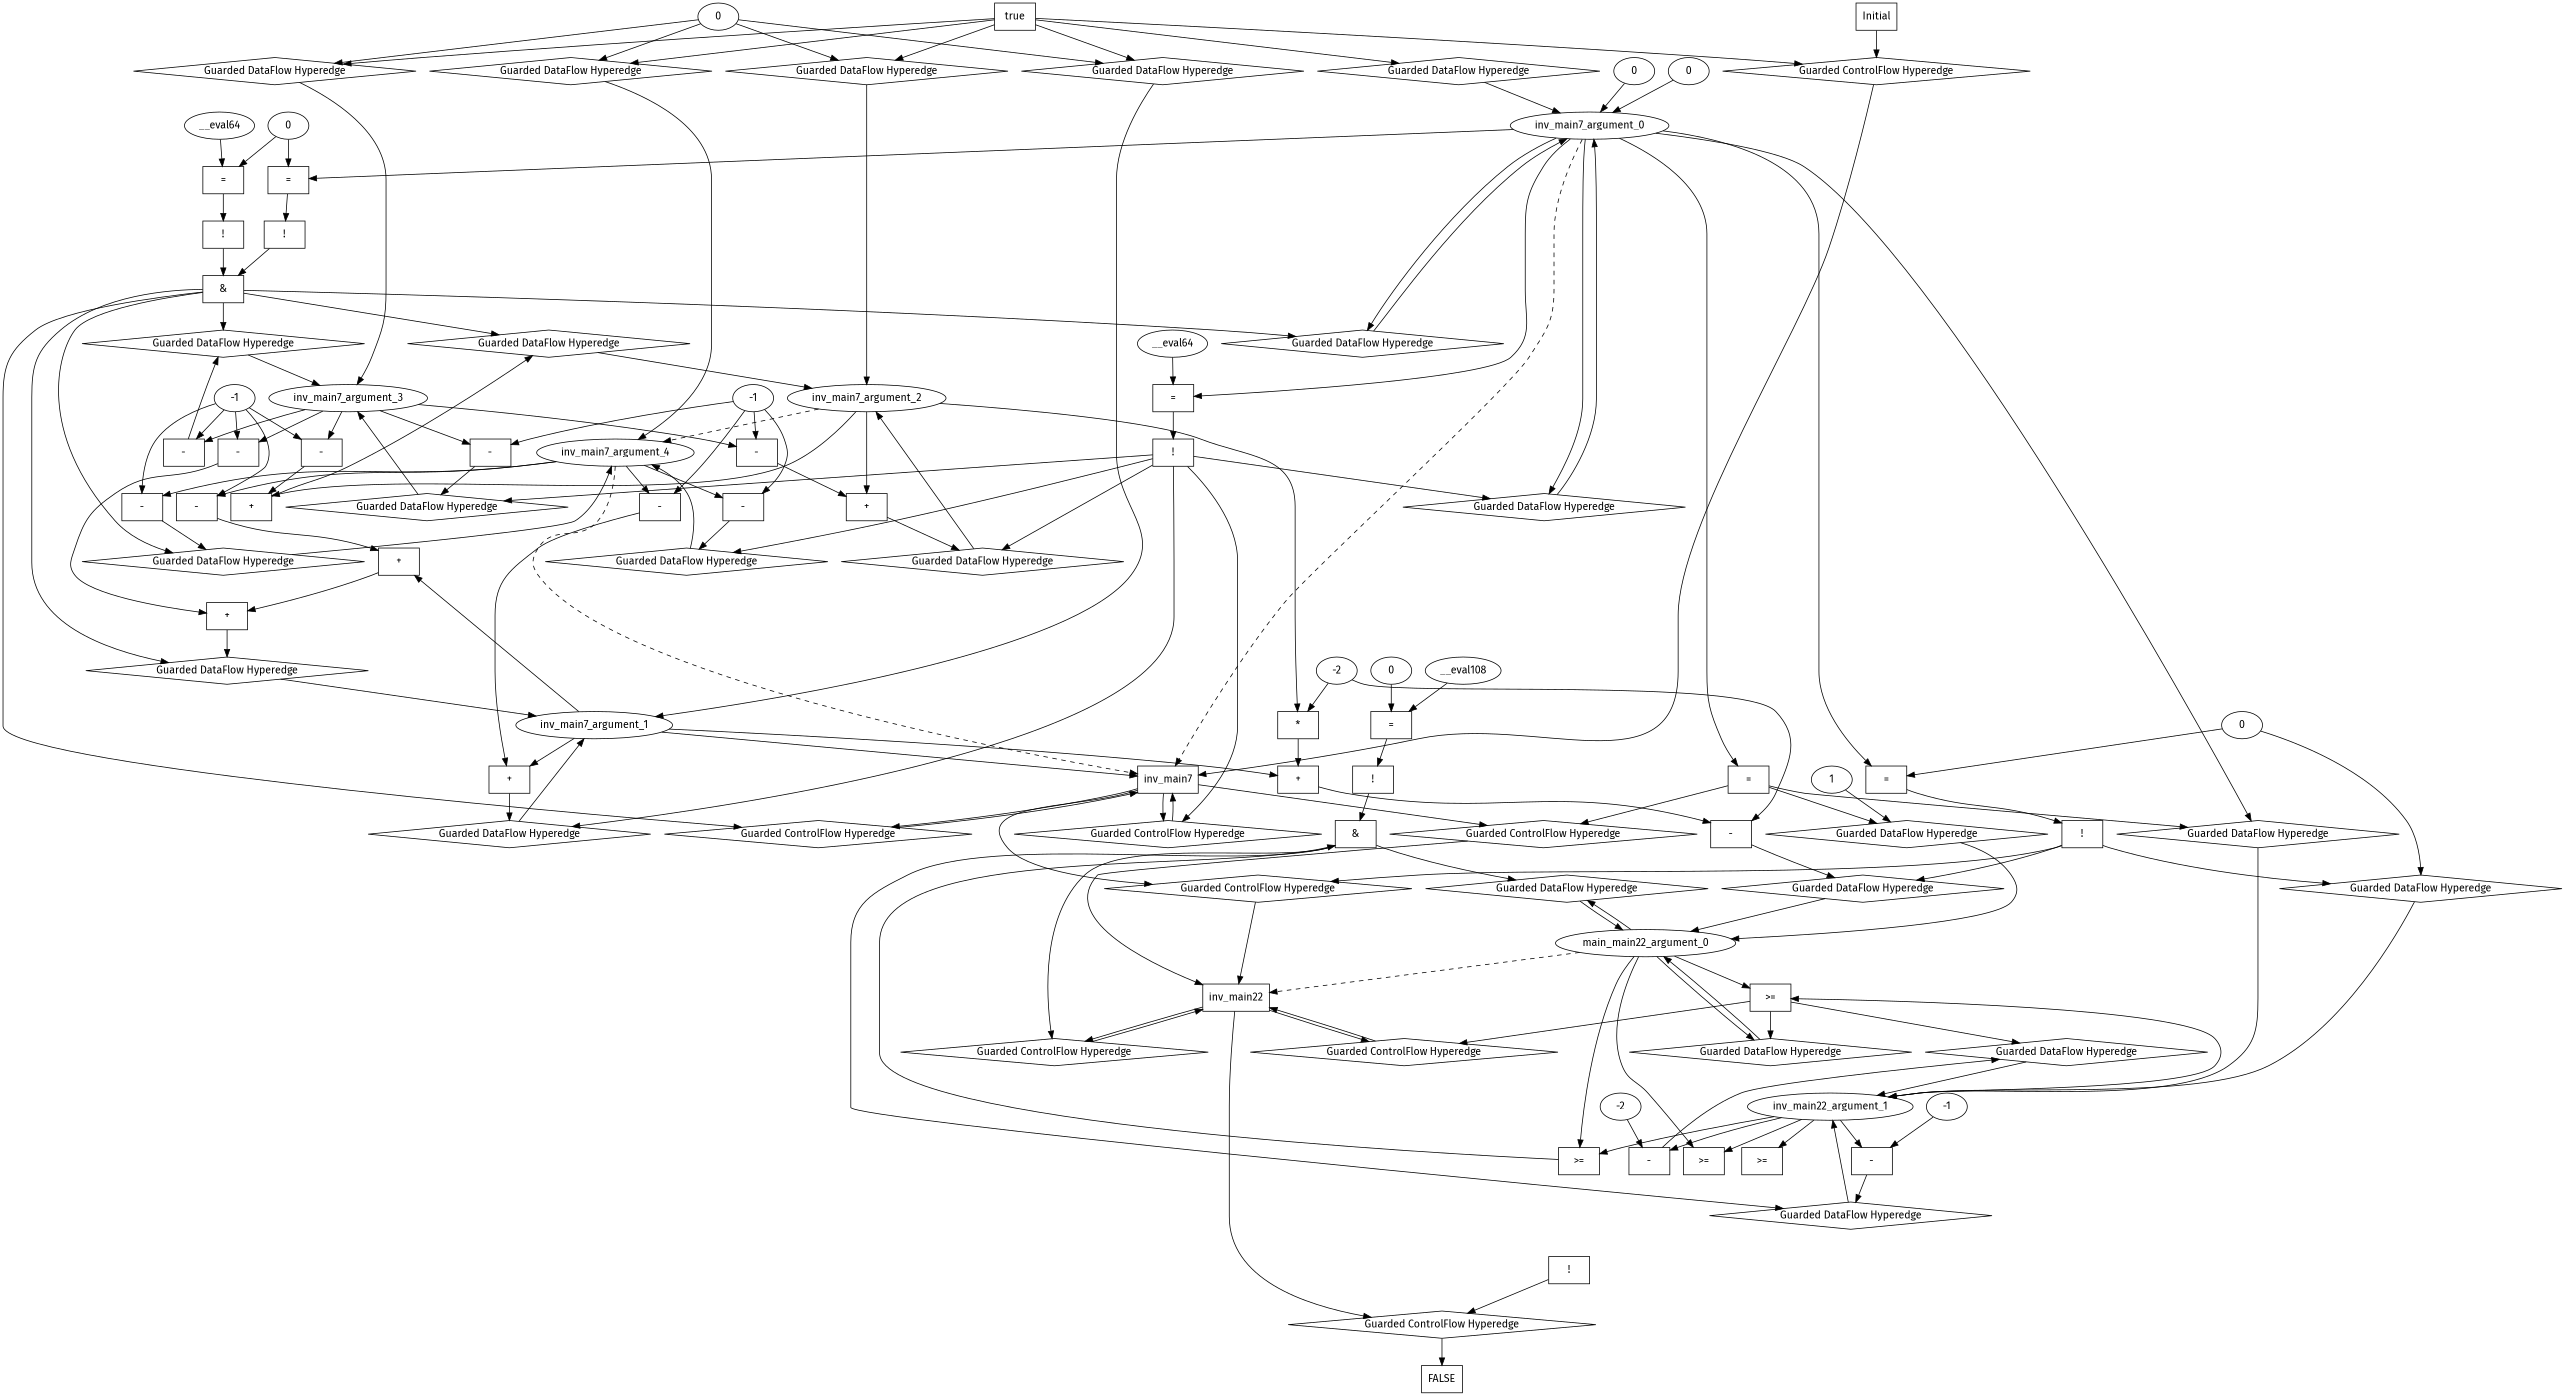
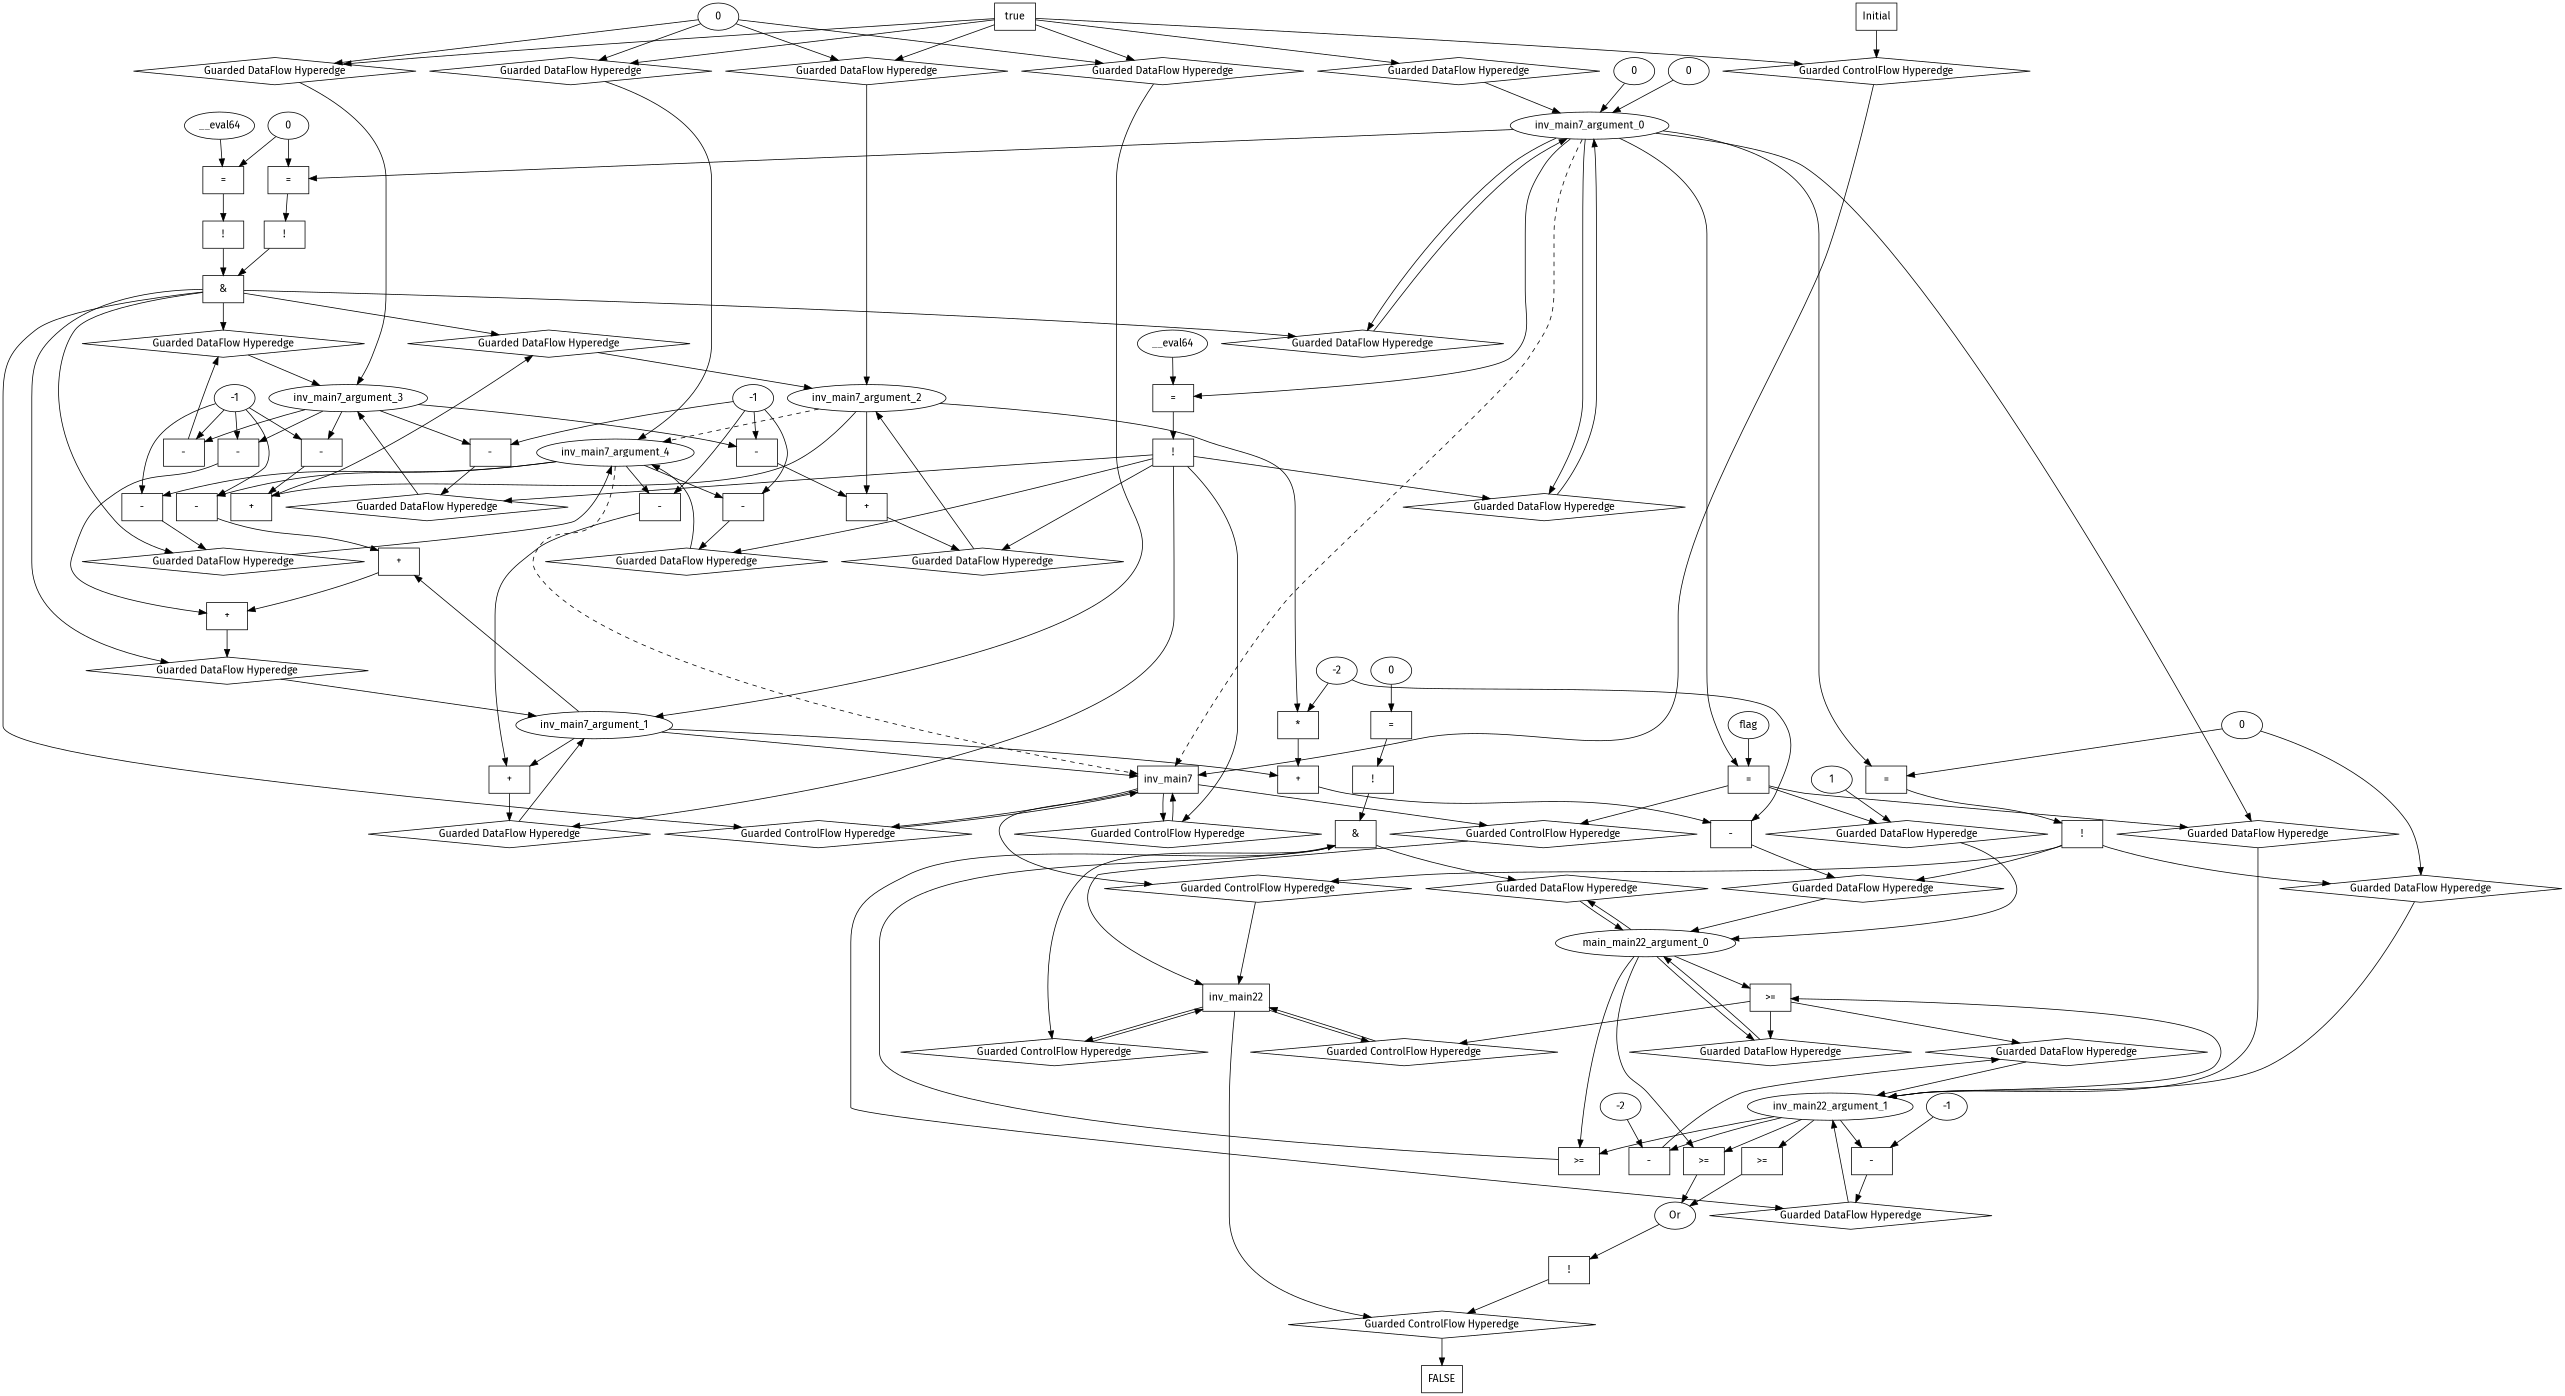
  digraph {
    fontname="Fira Sans"
    node [fontname="Fira Sans" shape=rect]
    edge [fontname="Fira Sans"]
    n1 [label=inv_main22]
    n2 [label="Guarded ControlFlow Hyperedge" shape=diamond]
    n3 [label="Guarded ControlFlow Hyperedge" shape=diamond]
    n4 [label="Guarded ControlFlow Hyperedge" shape=diamond]
    n5 [label=FALSE]
    n6 [label=inv_main7]
    n7 [label="Guarded ControlFlow Hyperedge" shape=diamond]
    n8 [label="Guarded ControlFlow Hyperedge" shape=diamond]
    n9 [label="Guarded ControlFlow Hyperedge" shape=diamond]
    n10 [label="Guarded ControlFlow Hyperedge" shape=diamond]
    n11 [label=Initial]
    n12 [label="Guarded ControlFlow Hyperedge" shape=diamond]
    n13 [label=inv_main7_argument_0 shape=oval]
    n14 [label="="]
    n15 [label="="]
    n16 [label="Guarded DataFlow Hyperedge" shape=diamond]
    n17 [label="="]
    n18 [label="="]
    n19 [label="Guarded DataFlow Hyperedge" shape=diamond]
    n20 [label="Guarded DataFlow Hyperedge" shape=diamond]
    n21 [label="!"]
    n22 [label="Guarded DataFlow Hyperedge" shape=diamond]
    n23 [label=inv_main22_argument_1 shape=oval]
    n24 [label="!"]
    n25 [label="!"]
    n26 [label=inv_main7_argument_1 shape=oval]
    n27 [label="+"]
    n28 [label="+"]
    n29 [label="+"]
    n30 [label="-"]
    n31 [label="+"]
    n32 [label="Guarded DataFlow Hyperedge" shape=diamond]
    n33 [label=inv_main7_argument_2 shape=oval]
    n34 [label="*"]
    n35 [label="+"]
    n36 [label="+"]
    n37 [label=inv_main7_argument_4 shape=oval]
    n38 [label="Guarded DataFlow Hyperedge" shape=diamond]
    n39 [label="Guarded DataFlow Hyperedge" shape=diamond]
    n40 [label=inv_main7_argument_3 shape=oval]
    n41 [label="-"]
    n42 [label="-"]
    n43 [label="-"]
    n44 [label="-"]
    n45 [label="-"]
    n46 [label="Guarded DataFlow Hyperedge" shape=diamond]
    n47 [label="Guarded DataFlow Hyperedge" shape=diamond]
    n48 [label="-"]
    n49 [label="-"]
    n50 [label="-"]
    n51 [label="-"]
    n52 [label="Guarded DataFlow Hyperedge" shape=diamond]
    n53 [label="Guarded DataFlow Hyperedge" shape=diamond]
    n54 [label=main_main22_argument_0 shape=oval]
    n55 [label=">="]
    n56 [label=">="]
    n57 [label=">="]
    n58 [label="Guarded DataFlow Hyperedge" shape=diamond]
    n59 [label="Guarded DataFlow Hyperedge" shape=diamond]
    n60 [label="&"]
    n61 [label="Guarded DataFlow Hyperedge" shape=diamond]
+   n62 [label=Or shape=""]
    n63 [label="-"]
    n64 [label="-"]
    n65 [label=">="]
    n66 [label="Guarded DataFlow Hyperedge" shape=diamond]
    n67 [label=true]
    n68 [label="Guarded DataFlow Hyperedge" shape=diamond]
    n69 [label="Guarded DataFlow Hyperedge" shape=diamond]
    n70 [label="Guarded DataFlow Hyperedge" shape=diamond]
    n71 [label="Guarded DataFlow Hyperedge" shape=diamond]
    n72 [label="Guarded DataFlow Hyperedge" shape=diamond]
    n73 [label=0 shape=""]
    n74 [label="!"]
    n75 [label="="]
-   n76 [label=__eval108 shape=""]
    n77 [label=0 shape=""]
    n78 [label=-1 shape=""]
    n79 [label=-2 shape=""]
    n80 [label="Guarded DataFlow Hyperedge" shape=diamond]
    n81 [label="Guarded DataFlow Hyperedge" shape=diamond]
    n82 [label=0 shape=""]
    n83 [label=-2 shape=""]
+   n84 [label=flag shape=""]
    n85 [label=1 shape=""]
    n86 [label="&"]
    n87 [label="Guarded DataFlow Hyperedge" shape=diamond]
    n88 [label=0 shape=""]
    n89 [label="="]
    n90 [label="!"]
    n91 [label=__eval64 shape=""]
    n92 [label=-1 shape=""]
    n93 [label=__eval64 shape=""]
    n94 [label=-1 shape=""]
    n95 [label="!"]
    n96 [label=0 shape=""]
    n97 [label=0 shape=""]
    n1 -> n2
    n1 -> n3
    n1 -> n4
    n2 -> n1
    n3 -> n1
    n4 -> n5
    n6 -> n7
    n6 -> n8
    n6 -> n9
    n6 -> n10
    n7 -> n1
    n8 -> n1
    n9 -> n6
    n10 -> n6
    n11 -> n12
    n12 -> n6
    n13 -> n6 [style=dashed]
    n13 -> n14
    n13 -> n15
    n13 -> n16
    n13 -> n17
    n13 -> n18
    n13 -> n19
    n13 -> n20
    n14 -> n21
    n15 -> n8
    n15 -> n16
    n15 -> n22
    n16 -> n23
    n17 -> n24
    n18 -> n25
    n19 -> n13
    n20 -> n13
    n21 -> n7
    n21 -> n80
    n21 -> n81
    n22 -> n54
    n23 -> n55
    n23 -> n56
    n23 -> n57
    n23 -> n63
    n23 -> n64
    n23 -> n65
    n24 -> n86
    n25 -> n10
    n25 -> n19
    n25 -> n32
    n25 -> n39
    n25 -> n47
    n25 -> n53
    n26 -> n6 [style=solid]
    n26 -> n27
    n26 -> n28
    n26 -> n29
    n27 -> n30
    n28 -> n31
    n29 -> n32
    n30 -> n80
    n31 -> n87
    n32 -> n26
    n33 -> n34
    n33 -> n35
    n33 -> n36
    n33 -> n37 [style=dashed]
    n34 -> n27
    n35 -> n38
    n36 -> n39
    n37 -> n6 [style=dashed]
    n37 -> n48
    n37 -> n49
    n37 -> n50
    n37 -> n51
    n38 -> n33
    n39 -> n33
    n40 -> n41
    n40 -> n42
    n40 -> n43
    n40 -> n44
    n40 -> n45
    n41 -> n31
    n42 -> n35
    n43 -> n46
    n44 -> n36
    n45 -> n47
    n46 -> n40
    n47 -> n40
    n48 -> n28
    n49 -> n52
    n50 -> n53
    n51 -> n29
    n52 -> n37
    n53 -> n37
-   n54 -> n1 [style=dashed]
    n54 -> n55
    n54 -> n56
    n54 -> n57
    n54 -> n58
    n54 -> n59
    n55 -> n60
    n56 -> n3
    n56 -> n59
    n56 -> n61
+   n57 -> n62
    n58 -> n54
    n59 -> n54
    n60 -> n2
    n60 -> n58
    n60 -> n66
    n61 -> n23
+   n62 -> n95
    n63 -> n66
    n64 -> n61
+   n65 -> n62
    n66 -> n23
    n67 -> n12
    n67 -> n68
    n67 -> n69
    n67 -> n70
    n67 -> n71
    n67 -> n72
    n68 -> n26
    n69 -> n33
    n70 -> n40
    n71 -> n37
    n72 -> n13
    n73 -> n68
    n73 -> n69
    n73 -> n70
    n73 -> n71
    n74 -> n60
    n75 -> n74
-   n76 -> n75
    n77 -> n75
    n78 -> n63
    n79 -> n64
    n80 -> n54
    n81 -> n23
    n82 -> n14
    n82 -> n81
    n83 -> n30
    n83 -> n34
+   n84 -> n15
    n85 -> n22
    n86 -> n9
    n86 -> n20
    n86 -> n38
    n86 -> n46
    n86 -> n52
    n86 -> n87
    n87 -> n26
    n88 -> n17
    n88 -> n89
    n89 -> n90
    n90 -> n86
    n91 -> n89
    n92 -> n41
    n92 -> n42
    n92 -> n43
    n92 -> n48
    n92 -> n49
    n93 -> n18
    n94 -> n44
    n94 -> n45
    n94 -> n50
    n94 -> n51
    n95 -> n4
    n96 -> n13
    n97 -> n13
  }
